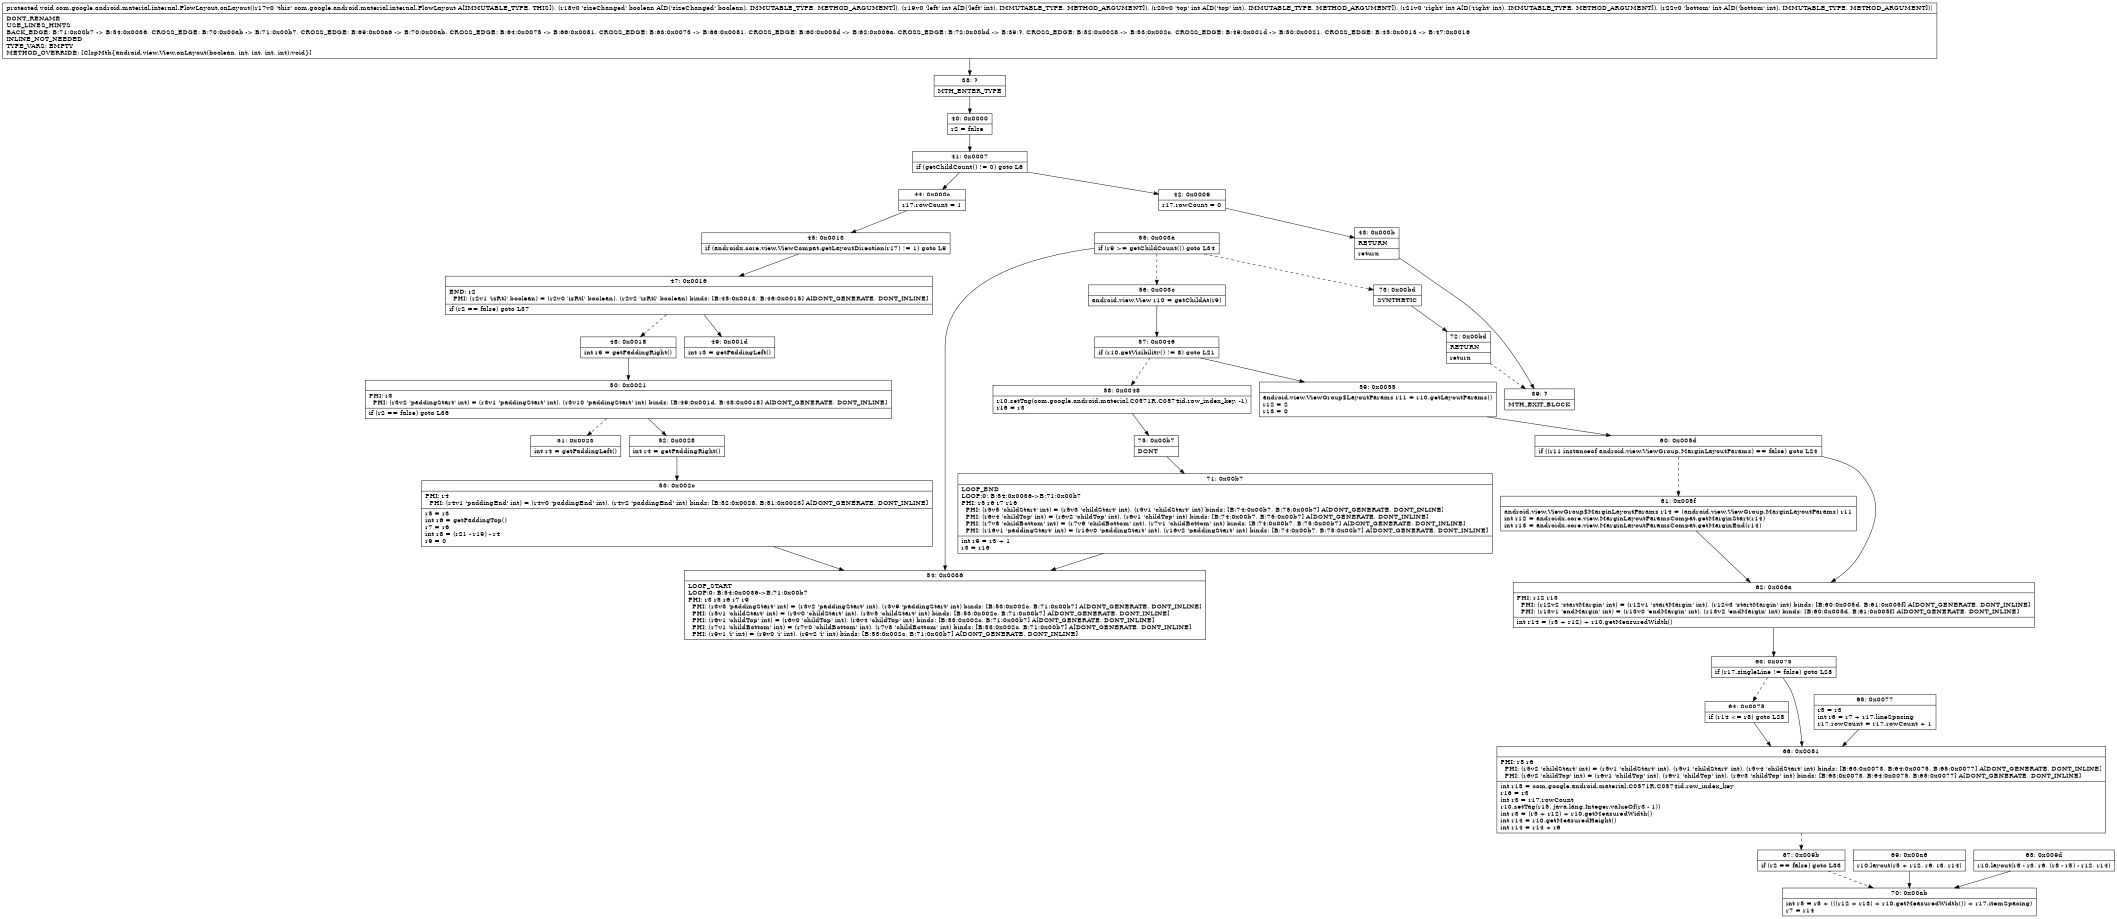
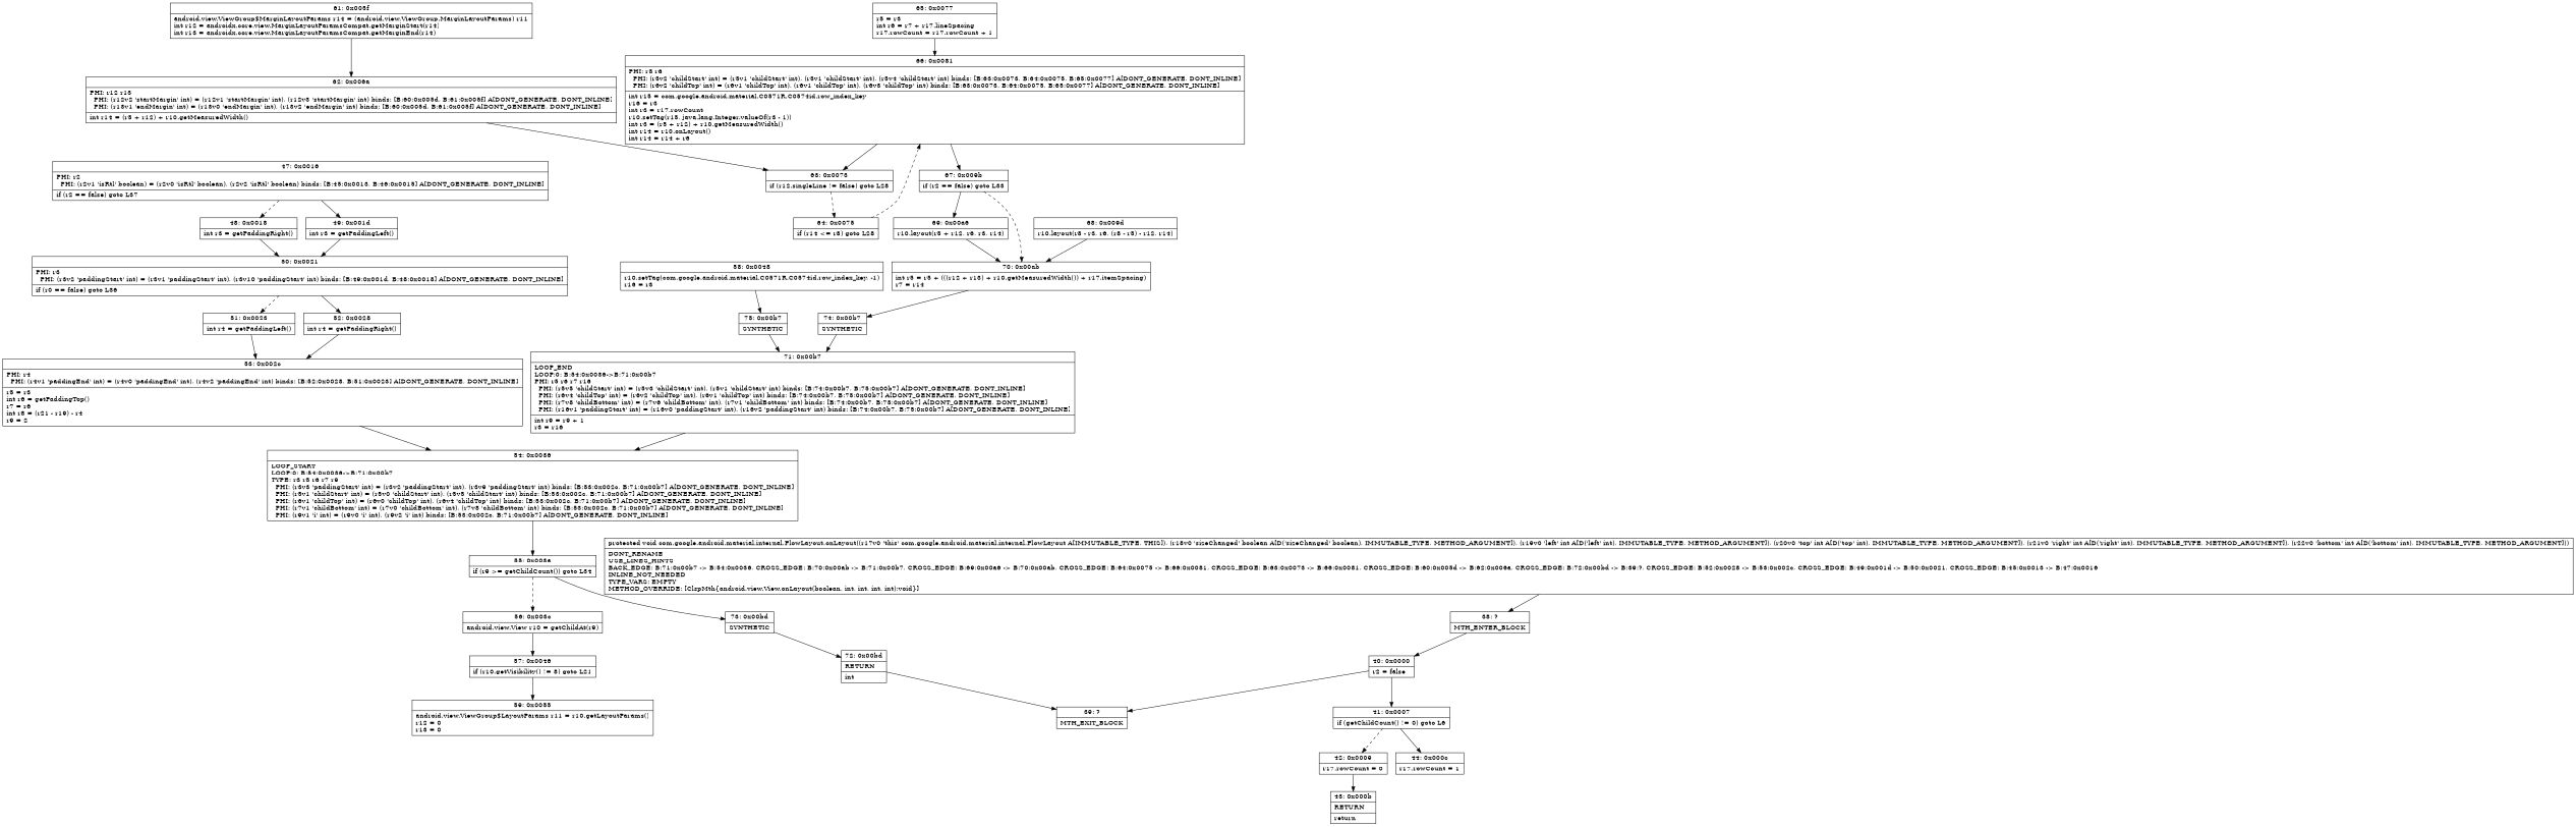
  digraph {
    node [shape=record]
-   n1 [label="{38\:\ ?|MTH_ENTER_TYPE\l}"]
+   n1 [label="{38\:\ ?|MTH_ENTER_BLOCK\l}"]
    n2 [label="{40\:\ 0x0000|r2 = false\l}"]
    n3 [label="{41\:\ 0x0007|if (getChildCount() != 0) goto L6\l}"]
    n4 [label="{42\:\ 0x0009|r17.rowCount = 0\l}"]
    n5 [label="{44\:\ 0x000c|r17.rowCount = 1\l}"]
    n6 [label="{43\:\ 0x000b|RETURN\l|return\l}"]
-   n7 [label="{45\:\ 0x0013|if (androidx.core.view.ViewCompat.getLayoutDirection(r17) != 1) goto L9\l}"]
    n8 [label="{39\:\ ?|MTH_EXIT_BLOCK\l}"]
-   n9 [label="{47\:\ 0x0016|END: r2 \l  PHI: (r2v1 'isRtl' boolean) = (r2v0 'isRtl' boolean), (r2v2 'isRtl' boolean) binds: [B:45:0x0013, B:46:0x0015] A[DONT_GENERATE, DONT_INLINE]\l|if (r2 == false) goto L37\l}"]
-   n10 [label="{48\:\ 0x0018|int r9 = getPaddingRight()\l}"]
+   n9 [label="{47\:\ 0x0016|PHI: r2 \l  PHI: (r2v1 'isRtl' boolean) = (r2v0 'isRtl' boolean), (r2v2 'isRtl' boolean) binds: [B:45:0x0013, B:46:0x0015] A[DONT_GENERATE, DONT_INLINE]\l|if (r2 == false) goto L37\l}"]
+   n10 [label="{48\:\ 0x0018|int r3 = getPaddingRight()\l}"]
    n11 [label="{49\:\ 0x001d|int r3 = getPaddingLeft()\l}"]
-   n12 [label="{50\:\ 0x0021|PHI: r3 \l  PHI: (r3v2 'paddingStart' int) = (r3v1 'paddingStart' int), (r3v10 'paddingStart' int) binds: [B:49:0x001d, B:48:0x0018] A[DONT_GENERATE, DONT_INLINE]\l|if (r2 == false) goto L36\l}"]
+   n12 [label="{50\:\ 0x0021|PHI: r3 \l  PHI: (r3v2 'paddingStart' int) = (r3v1 'paddingStart' int), (r3v10 'paddingStart' int) binds: [B:49:0x001d, B:48:0x0018] A[DONT_GENERATE, DONT_INLINE]\l|if (r0 == false) goto L36\l}"]
    n13 [label="{51\:\ 0x0023|int r4 = getPaddingLeft()\l}"]
    n14 [label="{52\:\ 0x0028|int r4 = getPaddingRight()\l}"]
-   n15 [label="{53\:\ 0x002c|PHI: r4 \l  PHI: (r4v1 'paddingEnd' int) = (r4v0 'paddingEnd' int), (r4v2 'paddingEnd' int) binds: [B:52:0x0028, B:51:0x0023] A[DONT_GENERATE, DONT_INLINE]\l|r5 = r3\lint r6 = getPaddingTop()\lr7 = r6\lint r8 = (r21 \- r19) \- r4\lr9 = 0\l}"]
-   n16 [label="{54\:\ 0x0036|LOOP_START\lLOOP:0: B:54:0x0036\-\>B:71:0x00b7\lPHI: r3 r5 r6 r7 r9 \l  PHI: (r3v3 'paddingStart' int) = (r3v2 'paddingStart' int), (r3v9 'paddingStart' int) binds: [B:53:0x002c, B:71:0x00b7] A[DONT_GENERATE, DONT_INLINE]\l  PHI: (r5v1 'childStart' int) = (r5v0 'childStart' int), (r5v5 'childStart' int) binds: [B:53:0x002c, B:71:0x00b7] A[DONT_GENERATE, DONT_INLINE]\l  PHI: (r6v1 'childTop' int) = (r6v0 'childTop' int), (r6v4 'childTop' int) binds: [B:53:0x002c, B:71:0x00b7] A[DONT_GENERATE, DONT_INLINE]\l  PHI: (r7v1 'childBottom' int) = (r7v0 'childBottom' int), (r7v8 'childBottom' int) binds: [B:53:0x002c, B:71:0x00b7] A[DONT_GENERATE, DONT_INLINE]\l  PHI: (r9v1 'i' int) = (r9v0 'i' int), (r9v2 'i' int) binds: [B:53:0x002c, B:71:0x00b7] A[DONT_GENERATE, DONT_INLINE]\l}"]
+   n15 [label="{53\:\ 0x002c|PHI: r4 \l  PHI: (r4v1 'paddingEnd' int) = (r4v0 'paddingEnd' int), (r4v2 'paddingEnd' int) binds: [B:52:0x0028, B:51:0x0023] A[DONT_GENERATE, DONT_INLINE]\l|r5 = r3\lint r6 = getPaddingTop()\lr7 = r6\lint r8 = (r21 \- r19) \- r4\lr9 = 2\l}"]
+   n16 [label="{54\:\ 0x0036|LOOP_START\lLOOP:0: B:54:0x0036\-\>B:71:0x00b7\lTYPE: r3 r5 r6 r7 r9 \l  PHI: (r3v3 'paddingStart' int) = (r3v2 'paddingStart' int), (r3v9 'paddingStart' int) binds: [B:53:0x002c, B:71:0x00b7] A[DONT_GENERATE, DONT_INLINE]\l  PHI: (r5v1 'childStart' int) = (r5v0 'childStart' int), (r5v5 'childStart' int) binds: [B:53:0x002c, B:71:0x00b7] A[DONT_GENERATE, DONT_INLINE]\l  PHI: (r6v1 'childTop' int) = (r6v0 'childTop' int), (r6v4 'childTop' int) binds: [B:53:0x002c, B:71:0x00b7] A[DONT_GENERATE, DONT_INLINE]\l  PHI: (r7v1 'childBottom' int) = (r7v0 'childBottom' int), (r7v8 'childBottom' int) binds: [B:53:0x002c, B:71:0x00b7] A[DONT_GENERATE, DONT_INLINE]\l  PHI: (r9v1 'i' int) = (r9v0 'i' int), (r9v2 'i' int) binds: [B:53:0x002c, B:71:0x00b7] A[DONT_GENERATE, DONT_INLINE]\l}"]
    n17 [label="{55\:\ 0x003a|if (r9 \>= getChildCount()) goto L34\l}"]
    n18 [label="{56\:\ 0x003c|android.view.View r10 = getChildAt(r9)\l}"]
    n19 [label="{73\:\ 0x00bd|SYNTHETIC\l}"]
    n20 [label="{57\:\ 0x0046|if (r10.getVisibility() != 8) goto L21\l}"]
-   n21 [label="{72\:\ 0x00bd|RETURN\l|return\l}"]
+   n21 [label="{72\:\ 0x00bd|RETURN\l|int\l}"]
    n22 [label="{58\:\ 0x0048|r10.setTag(com.google.android.material.C0571R.C0574id.row_index_key, \-1)\lr16 = r3\l}"]
-   n23 [label="{59\:\ 0x0055|android.view.ViewGroup$LayoutParams r11 = r10.getLayoutParams()\lr12 = 2\lr13 = 0\l}"]
-   n24 [label="{75\:\ 0x00b7|DONT\l}"]
-   n25 [label="{60\:\ 0x005d|if ((r11 instanceof android.view.ViewGroup.MarginLayoutParams) == false) goto L24\l}"]
-   n26 [label="{71\:\ 0x00b7|LOOP_END\lLOOP:0: B:54:0x0036\-\>B:71:0x00b7\lPHI: r5 r6 r7 r16 \l  PHI: (r5v5 'childStart' int) = (r5v3 'childStart' int), (r5v1 'childStart' int) binds: [B:74:0x00b7, B:75:0x00b7] A[DONT_GENERATE, DONT_INLINE]\l  PHI: (r6v4 'childTop' int) = (r6v2 'childTop' int), (r6v1 'childTop' int) binds: [B:74:0x00b7, B:75:0x00b7] A[DONT_GENERATE, DONT_INLINE]\l  PHI: (r7v8 'childBottom' int) = (r7v6 'childBottom' int), (r7v1 'childBottom' int) binds: [B:74:0x00b7, B:75:0x00b7] A[DONT_GENERATE, DONT_INLINE]\l  PHI: (r16v1 'paddingStart' int) = (r16v0 'paddingStart' int), (r16v2 'paddingStart' int) binds: [B:74:0x00b7, B:75:0x00b7] A[DONT_GENERATE, DONT_INLINE]\l|int r9 = r3 + 1\lr3 = r16\l}"]
+   n23 [label="{59\:\ 0x0055|android.view.ViewGroup$LayoutParams r11 = r10.getLayoutParams()\lr12 = 0\lr13 = 0\l}"]
+   n24 [label="{75\:\ 0x00b7|SYNTHETIC\l}"]
+   n26 [label="{71\:\ 0x00b7|LOOP_END\lLOOP:0: B:54:0x0036\-\>B:71:0x00b7\lPHI: r5 r6 r7 r16 \l  PHI: (r5v5 'childStart' int) = (r5v3 'childStart' int), (r5v1 'childStart' int) binds: [B:74:0x00b7, B:75:0x00b7] A[DONT_GENERATE, DONT_INLINE]\l  PHI: (r6v4 'childTop' int) = (r6v2 'childTop' int), (r6v1 'childTop' int) binds: [B:74:0x00b7, B:75:0x00b7] A[DONT_GENERATE, DONT_INLINE]\l  PHI: (r7v8 'childBottom' int) = (r7v6 'childBottom' int), (r7v1 'childBottom' int) binds: [B:74:0x00b7, B:75:0x00b7] A[DONT_GENERATE, DONT_INLINE]\l  PHI: (r16v1 'paddingStart' int) = (r16v0 'paddingStart' int), (r16v2 'paddingStart' int) binds: [B:74:0x00b7, B:75:0x00b7] A[DONT_GENERATE, DONT_INLINE]\l|int r9 = r9 + 1\lr3 = r16\l}"]
    n27 [label="{61\:\ 0x005f|android.view.ViewGroup$MarginLayoutParams r14 = (android.view.ViewGroup.MarginLayoutParams) r11\lint r12 = androidx.core.view.MarginLayoutParamsCompat.getMarginStart(r14)\lint r13 = androidx.core.view.MarginLayoutParamsCompat.getMarginEnd(r14)\l}"]
    n28 [label="{62\:\ 0x006a|PHI: r12 r13 \l  PHI: (r12v2 'startMargin' int) = (r12v1 'startMargin' int), (r12v3 'startMargin' int) binds: [B:60:0x005d, B:61:0x005f] A[DONT_GENERATE, DONT_INLINE]\l  PHI: (r13v1 'endMargin' int) = (r13v0 'endMargin' int), (r13v2 'endMargin' int) binds: [B:60:0x005d, B:61:0x005f] A[DONT_GENERATE, DONT_INLINE]\l|int r14 = (r5 + r12) + r10.getMeasuredWidth()\l}"]
-   n29 [label="{63\:\ 0x0073|if (r17.singleLine != false) goto L28\l}"]
+   n29 [label="{63\:\ 0x0073|if (r12.singleLine != false) goto L28\l}"]
    n30 [label="{64\:\ 0x0075|if (r14 \<= r8) goto L28\l}"]
-   n31 [label="{66\:\ 0x0081|PHI: r5 r6 \l  PHI: (r5v2 'childStart' int) = (r5v1 'childStart' int), (r5v1 'childStart' int), (r5v4 'childStart' int) binds: [B:63:0x0073, B:64:0x0075, B:65:0x0077] A[DONT_GENERATE, DONT_INLINE]\l  PHI: (r6v2 'childTop' int) = (r6v1 'childTop' int), (r6v1 'childTop' int), (r6v3 'childTop' int) binds: [B:63:0x0073, B:64:0x0075, B:65:0x0077] A[DONT_GENERATE, DONT_INLINE]\l|int r15 = com.google.android.material.C0571R.C0574id.row_index_key\lr16 = r3\lint r3 = r17.rowCount\lr10.setTag(r15, java.lang.Integer.valueOf(r3 \- 1))\lint r3 = (r5 + r12) + r10.getMeasuredWidth()\lint r14 = r10.getMeasuredHeight()\lint r14 = r14 + r6\l}"]
+   n31 [label="{66\:\ 0x0081|PHI: r5 r6 \l  PHI: (r5v2 'childStart' int) = (r5v1 'childStart' int), (r5v1 'childStart' int), (r5v4 'childStart' int) binds: [B:63:0x0073, B:64:0x0075, B:65:0x0077] A[DONT_GENERATE, DONT_INLINE]\l  PHI: (r6v2 'childTop' int) = (r6v1 'childTop' int), (r6v1 'childTop' int), (r6v3 'childTop' int) binds: [B:63:0x0073, B:64:0x0075, B:65:0x0077] A[DONT_GENERATE, DONT_INLINE]\l|int r15 = com.google.android.material.C0571R.C0574id.row_index_key\lr16 = r3\lint r3 = r17.rowCount\lr10.setTag(r15, java.lang.Integer.valueOf(r3 \- 1))\lint r3 = (r5 + r12) + r10.getMeasuredWidth()\lint r14 = r10.onLayout()\lint r14 = r14 + r6\l}"]
    n32 [label="{67\:\ 0x009b|if (r2 == false) goto L33\l}"]
    n33 [label="{65\:\ 0x0077|r5 = r3\lint r6 = r7 + r17.lineSpacing\lr17.rowCount = r17.rowCount + 1\l}"]
    n34 [label="{69\:\ 0x00a6|r10.layout(r5 + r12, r6, r3, r14)\l}"]
    n35 [label="{70\:\ 0x00ab|int r5 = r5 + (((r12 + r13) + r10.getMeasuredWidth()) + r17.itemSpacing)\lr7 = r14\l}"]
    n36 [label="{68\:\ 0x009d|r10.layout(r8 \- r3, r6, (r8 \- r5) \- r12, r14)\l}"]
+   n37 [label="{74\:\ 0x00b7|SYNTHETIC\l}"]
    n38 [label="{protected void com.google.android.material.internal.FlowLayout.onLayout((r17v0 'this' com.google.android.material.internal.FlowLayout A[IMMUTABLE_TYPE, THIS]), (r18v0 'sizeChanged' boolean A[D('sizeChanged' boolean), IMMUTABLE_TYPE, METHOD_ARGUMENT]), (r19v0 'left' int A[D('left' int), IMMUTABLE_TYPE, METHOD_ARGUMENT]), (r20v0 'top' int A[D('top' int), IMMUTABLE_TYPE, METHOD_ARGUMENT]), (r21v0 'right' int A[D('right' int), IMMUTABLE_TYPE, METHOD_ARGUMENT]), (r22v0 'bottom' int A[D('bottom' int), IMMUTABLE_TYPE, METHOD_ARGUMENT]))  | DONT_RENAME\lUSE_LINES_HINTS\lBACK_EDGE: B:71:0x00b7 \-\> B:54:0x0036, CROSS_EDGE: B:70:0x00ab \-\> B:71:0x00b7, CROSS_EDGE: B:69:0x00a6 \-\> B:70:0x00ab, CROSS_EDGE: B:64:0x0075 \-\> B:66:0x0081, CROSS_EDGE: B:63:0x0073 \-\> B:66:0x0081, CROSS_EDGE: B:60:0x005d \-\> B:62:0x006a, CROSS_EDGE: B:72:0x00bd \-\> B:39:?, CROSS_EDGE: B:52:0x0028 \-\> B:53:0x002c, CROSS_EDGE: B:49:0x001d \-\> B:50:0x0021, CROSS_EDGE: B:45:0x0013 \-\> B:47:0x0016\lINLINE_NOT_NEEDED\lTYPE_VARS: EMPTY\lMETHOD_OVERRIDE: [ClspMth\{android.view.View.onLayout(boolean, int, int, int, int):void\}]\l}"]
    n1 -> n2
    n2 -> n3
-   n3 -> n4 [style=solid]
+   n3 -> n4 [style=dashed]
    n3 -> n5
    n4 -> n6
-   n5 -> n7
-   n6 -> n8
-   n7 -> n9
+   n2 -> n8
    n9 -> n10 [style=dashed]
    n9 -> n11
    n10 -> n12
+   n11 -> n12
    n12 -> n13 [style=dashed]
    n12 -> n14
+   n13 -> n15
    n14 -> n15
    n15 -> n16
-   n17 -> n16
+   n16 -> n17
    n17 -> n18 [style=dashed]
-   n17 -> n19 [style=dashed]
+   n17 -> n19
    n18 -> n20
    n19 -> n21
-   n20 -> n22 [style=dashed]
    n20 -> n23
-   n21 -> n8 [style=dashed]
+   n21 -> n8
    n22 -> n24
-   n23 -> n25
    n24 -> n26
-   n25 -> n27 [style=dashed]
-   n25 -> n28
    n26 -> n16
    n27 -> n28
    n28 -> n29
    n29 -> n30 [style=dashed]
-   n29 -> n31
-   n30 -> n31
-   n31 -> n32 [style=dashed]
+   n31 -> n29
+   n30 -> n31 [style=dashed]
+   n31 -> n32
+   n32 -> n34
    n32 -> n35 [style=dashed]
    n33 -> n31
    n34 -> n35
+   n35 -> n37
    n36 -> n35
+   n37 -> n26
    n38 -> n1
  }
